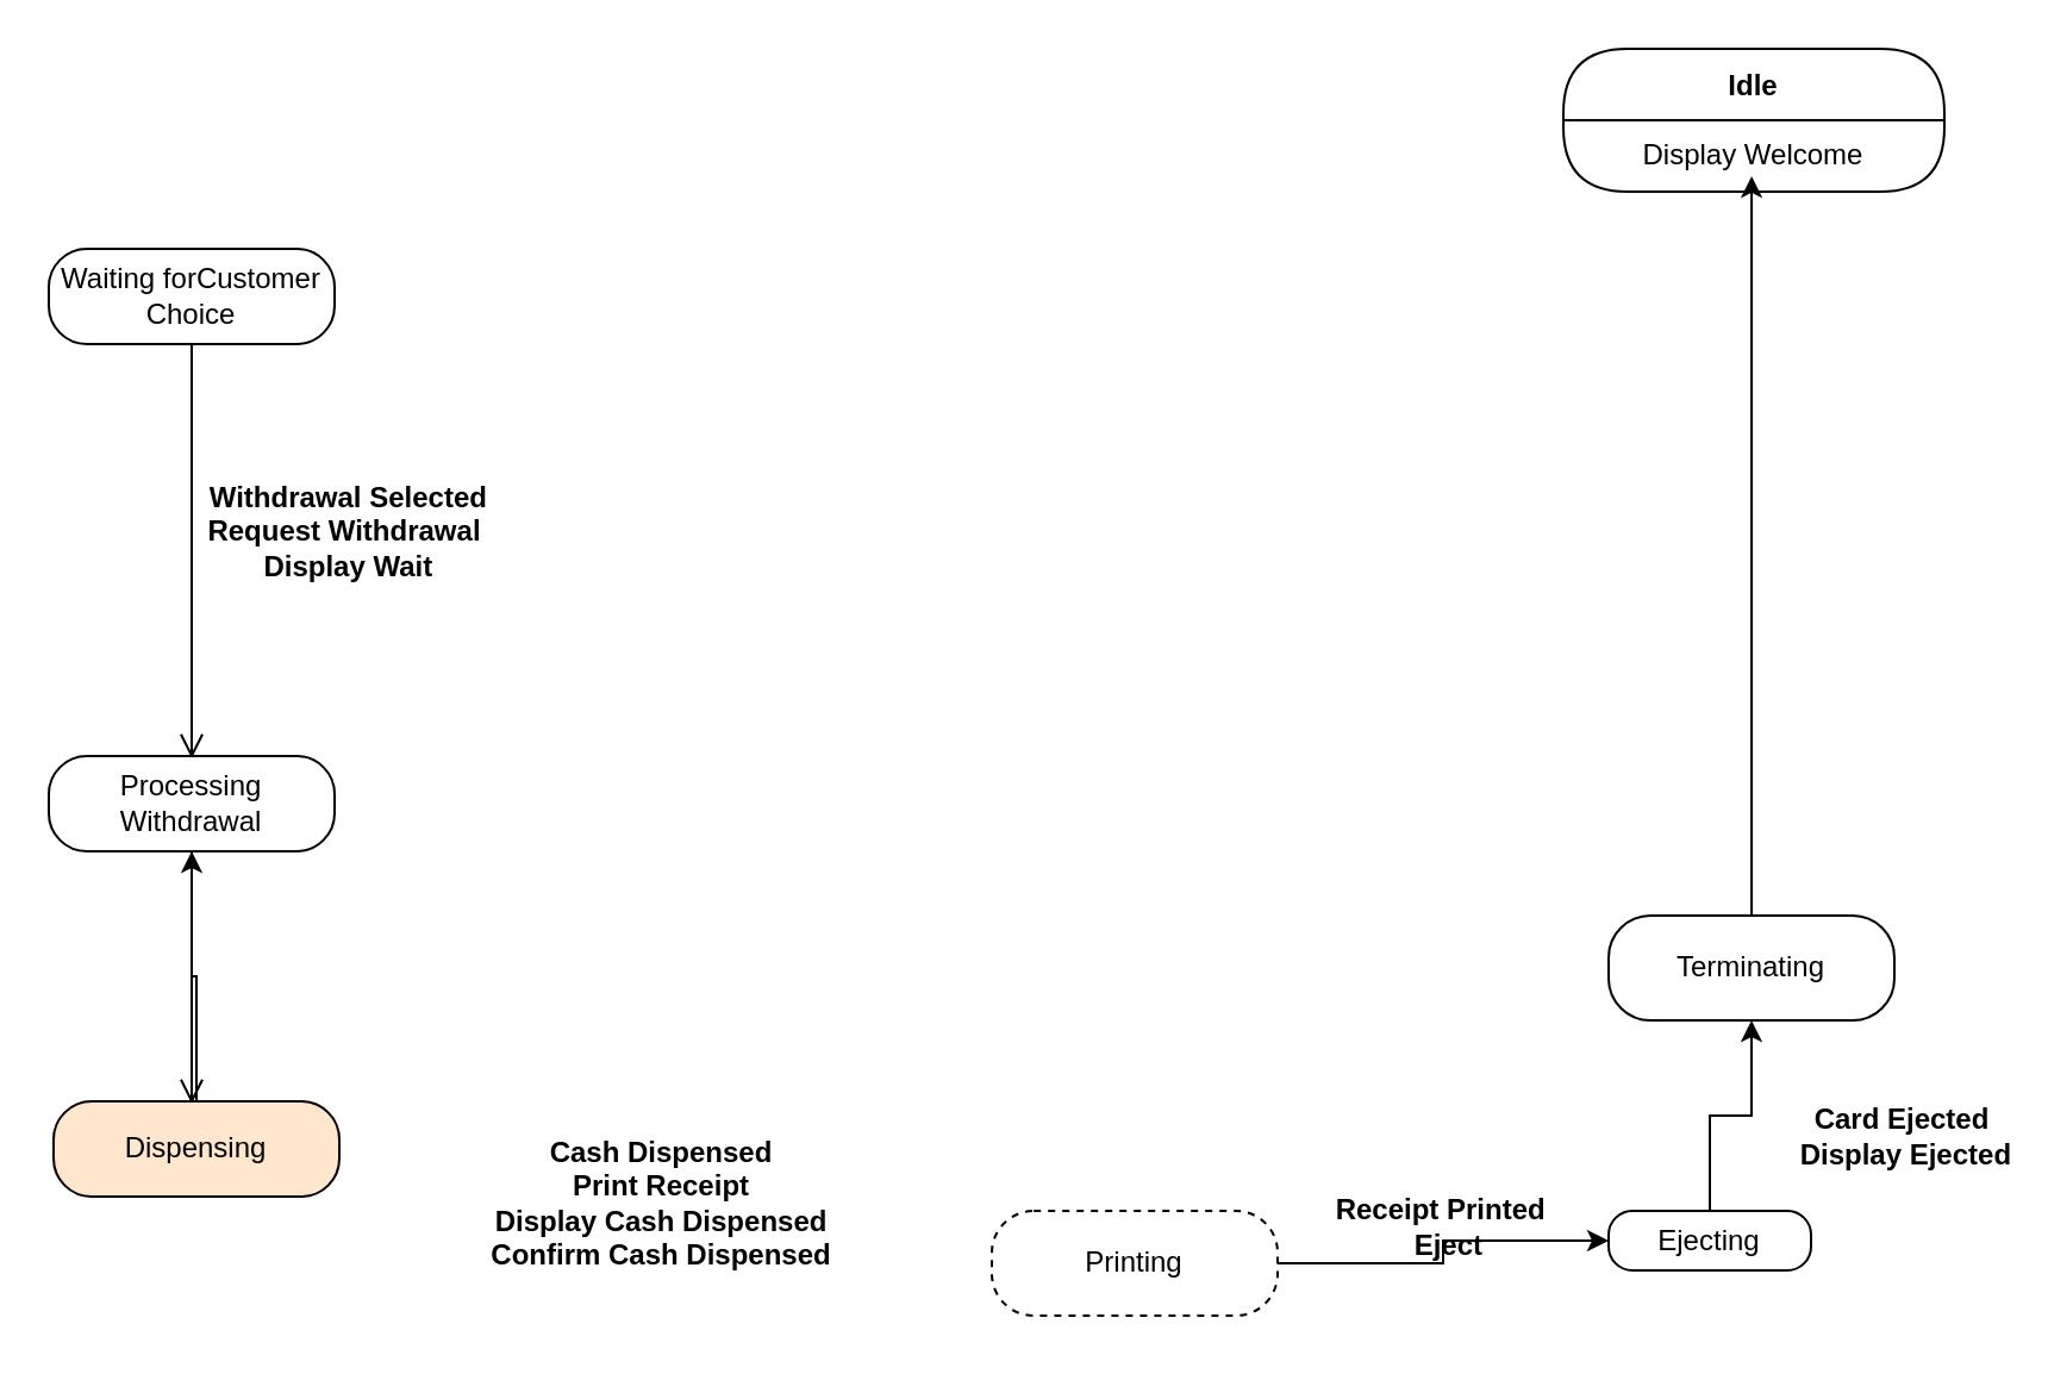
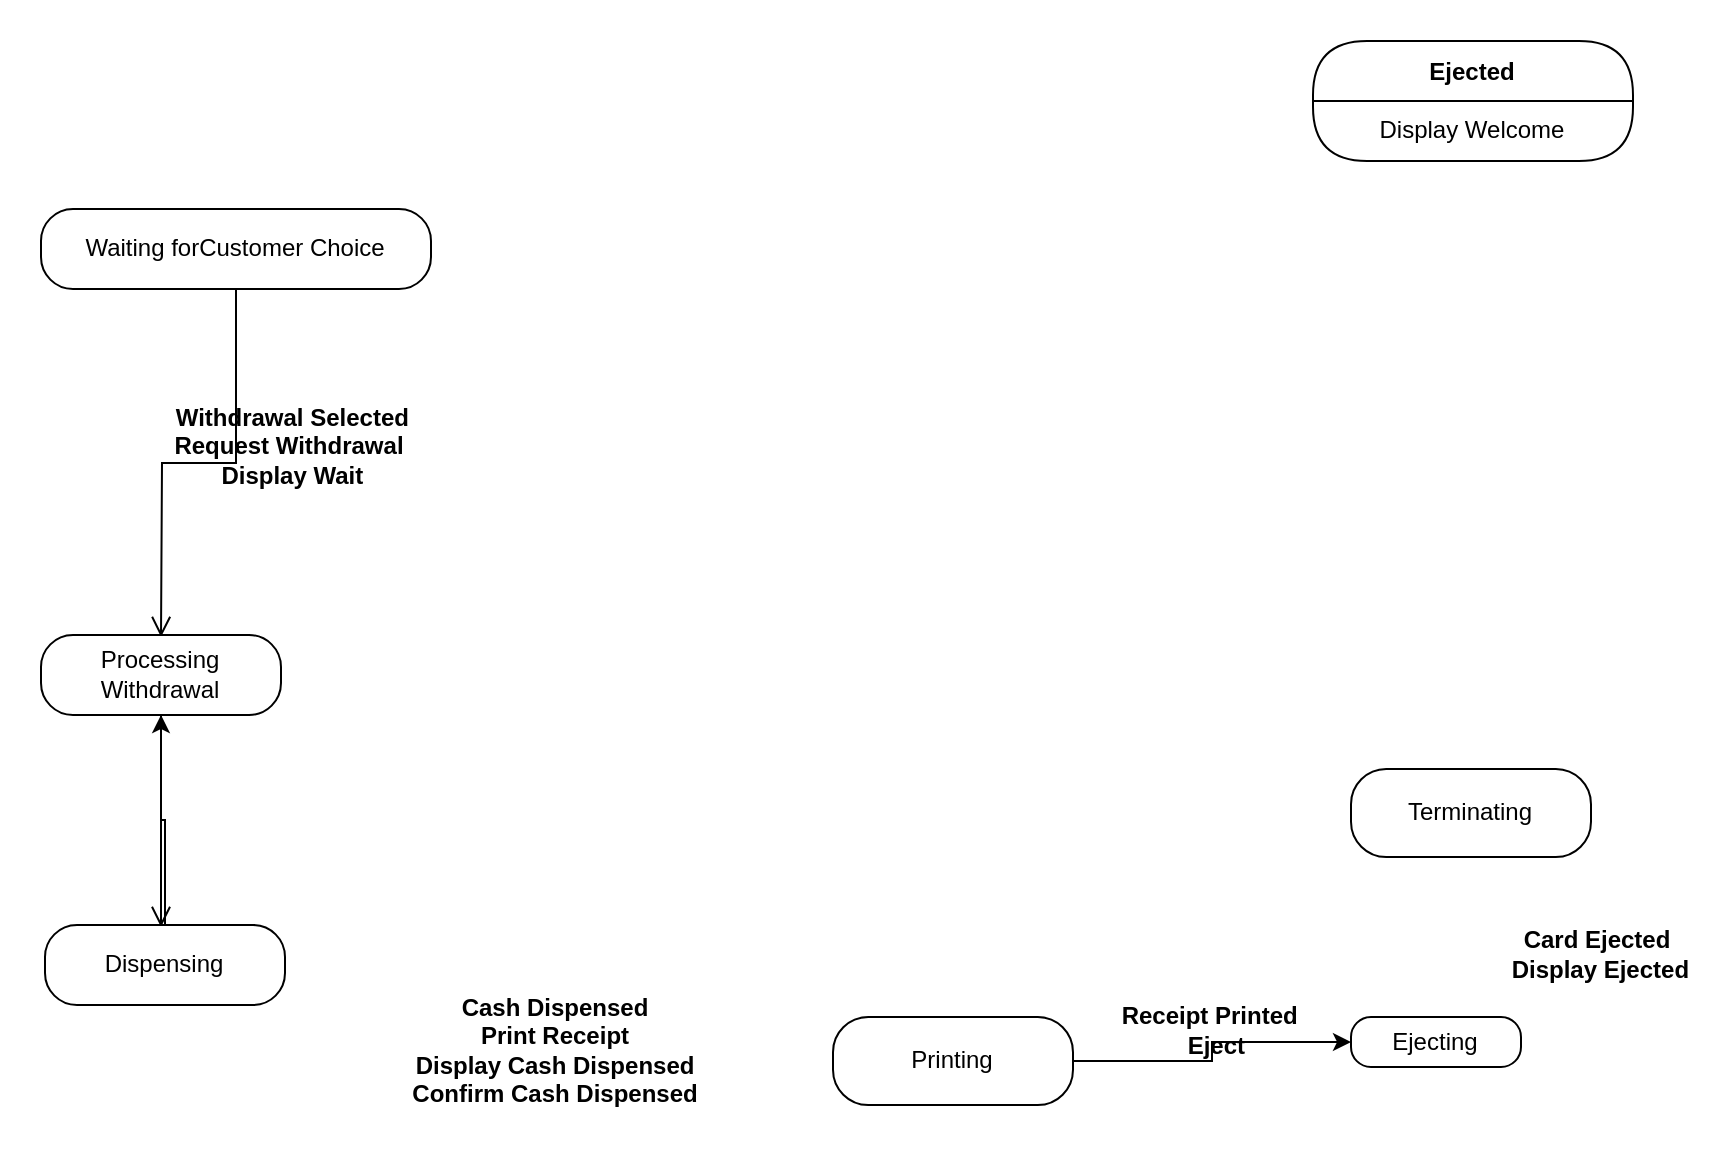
  <mxCell id="0" />
  <mxCell id="1" parent="0" />
- <mxCell id="2" value="Idle" style="swimlane;fontStyle=1;align=center;verticalAlign=middle;childLayout=stackLayout;horizontal=1;startSize=30;horizontalStack=0;resizeParent=0;resizeLast=1;container=0;collapsible=0;rounded=1;arcSize=30;swimlaneFillColor=#FFFFFF;dropTarget=0;direction=east;" vertex="1" parent="1"><mxGeometry x="656" y="20" width="160" height="60" as="geometry" /></mxCell>
+ <mxCell id="2" value="Ejected" style="swimlane;fontStyle=1;align=center;verticalAlign=middle;childLayout=stackLayout;horizontal=1;startSize=30;horizontalStack=0;resizeParent=0;resizeLast=1;container=0;collapsible=0;rounded=1;arcSize=30;swimlaneFillColor=#FFFFFF;dropTarget=0;direction=east;" vertex="1" parent="1"><mxGeometry x="656" y="20" width="160" height="60" as="geometry" /></mxCell>
  <mxCell id="3" value="Display Welcome" style="text;html=1;align=center;verticalAlign=middle;spacingLeft=4;spacingRight=4;whiteSpace=wrap;overflow=hidden;rotatable=0;direction=east;" vertex="1" parent="2"><mxGeometry y="30" width="160" height="30" as="geometry" /></mxCell>
- <mxCell id="4" value="Waiting forCustomer Choice" style="rounded=1;whiteSpace=wrap;html=1;arcSize=40;" vertex="1" parent="1"><mxGeometry x="20" y="104" width="120" height="40" as="geometry" /></mxCell>
+ <mxCell id="4" value="Waiting forCustomer Choice" style="rounded=1;whiteSpace=wrap;html=1;arcSize=40;" vertex="1" parent="1"><mxGeometry x="20" y="104" width="195" height="40" as="geometry" /></mxCell>
  <mxCell id="5" value="" style="edgeStyle=orthogonalEdgeStyle;html=1;verticalAlign=bottom;endArrow=open;endSize=8;rounded=0;" edge="1" source="4" parent="1"><mxGeometry relative="1" as="geometry"><mxPoint x="80" y="318" as="targetPoint" /></mxGeometry></mxCell>
  <mxCell id="6" value="Processing&lt;br&gt;Withdrawal" style="rounded=1;whiteSpace=wrap;html=1;arcSize=40;" vertex="1" parent="1"><mxGeometry x="20" y="317" width="120" height="40" as="geometry" /></mxCell>
  <mxCell id="7" value="" style="edgeStyle=orthogonalEdgeStyle;html=1;verticalAlign=bottom;endArrow=open;endSize=8;rounded=0;" edge="1" source="6" parent="1"><mxGeometry relative="1" as="geometry"><mxPoint x="80" y="463" as="targetPoint" /></mxGeometry></mxCell>
  <mxCell id="8" style="edgeStyle=orthogonalEdgeStyle;rounded=0;orthogonalLoop=1;jettySize=auto;html=1;" edge="1" parent="1" source="9" target="6"><mxGeometry relative="1" as="geometry" /></mxCell>
- <mxCell id="9" value="Dispensing" style="rounded=1;whiteSpace=wrap;html=1;arcSize=40;fillColor=#ffe6cc;" vertex="1" parent="1"><mxGeometry x="22" y="462" width="120" height="40" as="geometry" /></mxCell>
+ <mxCell id="9" value="Dispensing" style="rounded=1;whiteSpace=wrap;html=1;arcSize=40;" vertex="1" parent="1"><mxGeometry x="22" y="462" width="120" height="40" as="geometry" /></mxCell>
  <mxCell id="10" value="&amp;nbsp;Withdrawal Selected &lt;br&gt;Request Withdrawal&lt;br&gt;&amp;nbsp;Display Wait" style="text;align=center;fontStyle=1;verticalAlign=middle;spacingLeft=3;spacingRight=3;rotatable=0;points=[[0,0.5],[1,0.5]];portConstraint=eastwest;html=1;" vertex="1" parent="1"><mxGeometry x="61" y="196" width="166" height="53" as="geometry" /></mxCell>
  <mxCell id="11" style="edgeStyle=orthogonalEdgeStyle;rounded=0;orthogonalLoop=1;jettySize=auto;html=1;" edge="1" parent="1" source="12" target="15"><mxGeometry relative="1" as="geometry" /></mxCell>
- <mxCell id="12" value="Printing" style="rounded=1;whiteSpace=wrap;html=1;arcSize=40;dashed=1;" vertex="1" parent="1"><mxGeometry x="416" y="508" width="120" height="44" as="geometry" /></mxCell>
- <mxCell id="13" value="Cash Dispensed &lt;br&gt;Print Receipt&lt;br&gt;Display Cash Dispensed&lt;br&gt;Confirm Cash Dispensed" style="text;align=center;fontStyle=1;verticalAlign=middle;spacingLeft=3;spacingRight=3;rotatable=0;points=[[0,0.5],[1,0.5]];portConstraint=eastwest;html=1;" vertex="1" parent="1"><mxGeometry x="205" y="475" width="143" height="60" as="geometry" /></mxCell>
- <mxCell id="14" value="" style="edgeStyle=orthogonalEdgeStyle;rounded=0;orthogonalLoop=1;jettySize=auto;html=1;" edge="1" parent="1" source="15" target="17"><mxGeometry relative="1" as="geometry" /></mxCell>
+ <mxCell id="12" value="Printing" style="rounded=1;whiteSpace=wrap;html=1;arcSize=40;" vertex="1" parent="1"><mxGeometry x="416" y="508" width="120" height="44" as="geometry" /></mxCell>
+ <mxCell id="13" value="Cash Dispensed &lt;br&gt;Print Receipt&lt;br&gt;Display Cash Dispensed&lt;br&gt;Confirm Cash Dispensed" style="text;align=center;fontStyle=1;verticalAlign=middle;spacingLeft=3;spacingRight=3;rotatable=0;points=[[0,0.5],[1,0.5]];portConstraint=eastwest;html=1;" vertex="1" parent="1"><mxGeometry x="205" y="495" width="143" height="60" as="geometry" /></mxCell>
  <mxCell id="15" value="Ejecting" style="rounded=1;whiteSpace=wrap;html=1;arcSize=40;" vertex="1" parent="1"><mxGeometry x="675" y="508" width="85" height="25" as="geometry" /></mxCell>
  <mxCell id="16" value="Receipt Printed&amp;nbsp;&lt;br&gt;&amp;nbsp;Eject" style="text;align=center;fontStyle=1;verticalAlign=middle;spacingLeft=3;spacingRight=3;rotatable=0;points=[[0,0.5],[1,0.5]];portConstraint=eastwest;html=1;" vertex="1" parent="1"><mxGeometry x="566" y="502" width="80" height="26" as="geometry" /></mxCell>
  <mxCell id="17" value="Terminating" style="rounded=1;whiteSpace=wrap;html=1;arcSize=40;" vertex="1" parent="1"><mxGeometry x="675" y="384" width="120" height="44" as="geometry" /></mxCell>
  <mxCell id="18" value="&amp;nbsp;Card Ejected&amp;nbsp;&lt;br&gt;&amp;nbsp;Display Ejected" style="text;align=center;fontStyle=1;verticalAlign=middle;spacingLeft=3;spacingRight=3;rotatable=0;points=[[0,0.5],[1,0.5]];portConstraint=eastwest;html=1;" vertex="1" parent="1"><mxGeometry x="758" y="464" width="80" height="26" as="geometry" /></mxCell>
- <mxCell id="19" style="edgeStyle=orthogonalEdgeStyle;rounded=0;orthogonalLoop=1;jettySize=auto;html=1;entryX=0.494;entryY=0.782;entryDx=0;entryDy=0;entryPerimeter=0;" edge="1" parent="1" source="17" target="3"><mxGeometry relative="1" as="geometry" /></mxCell>
